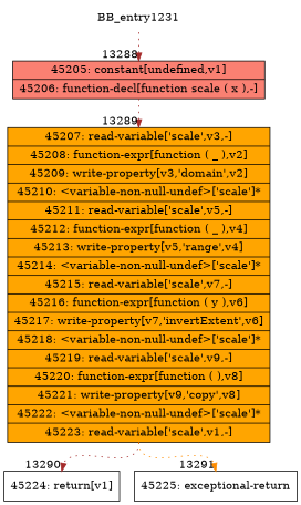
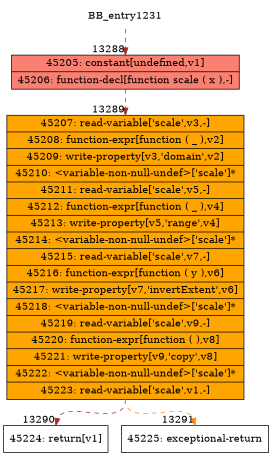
  digraph {
    fontname="DejaVu Serif"
    rankdir=TD
    node [fillcolor=white fontname="DejaVu Serif" shape=record style=filled]
    edge [color=brown fontname="DejaVu Serif" headport=n style=dashed tailport=s]
    n1 [label=BB_entry1231 shape=none]
    n2 [fillcolor=salmon label="{45205: constant[undefined,v1]|45206: function-decl[function scale ( x ),-]}"]
    n3 [fillcolor=orange label="{45207: read-variable['scale',v3,-]|45208: function-expr[function ( _ ),v2]|45209: write-property[v3,'domain',v2]|45210: \<variable-non-null-undef\>['scale']*|45211: read-variable['scale',v5,-]|45212: function-expr[function ( _ ),v4]|45213: write-property[v5,'range',v4]|45214: \<variable-non-null-undef\>['scale']*|45215: read-variable['scale',v7,-]|45216: function-expr[function ( y ),v6]|45217: write-property[v7,'invertExtent',v6]|45218: \<variable-non-null-undef\>['scale']*|45219: read-variable['scale',v9,-]|45220: function-expr[function ( ),v8]|45221: write-property[v9,'copy',v8]|45222: \<variable-non-null-undef\>['scale']*|45223: read-variable['scale',v1,-]}"]
    n4 [label="{45224: return[v1]}"]
    n5 [label="{45225: exceptional-return}"]
-   n1 -> n2 [headlabel="    13288" style=dotted]
-   n2 -> n3 [headlabel="      13289" style=dotted]
-   n3 -> n4 [headlabel="      13290" style=dotted]
-   n3 -> n5 [color=darkorange headlabel="      13291" style=dotted]
+   n1 -> n2 [headlabel="    13288"]
+   n2 -> n3 [headlabel="      13289"]
+   n3 -> n4 [headlabel="      13290"]
+   n3 -> n5 [color=darkorange headlabel="      13291"]
  }
